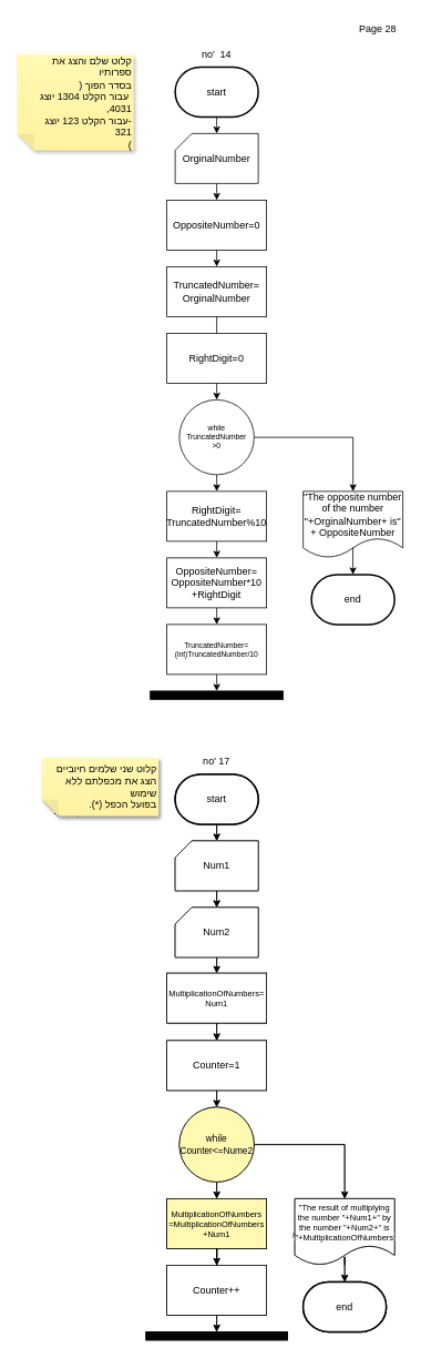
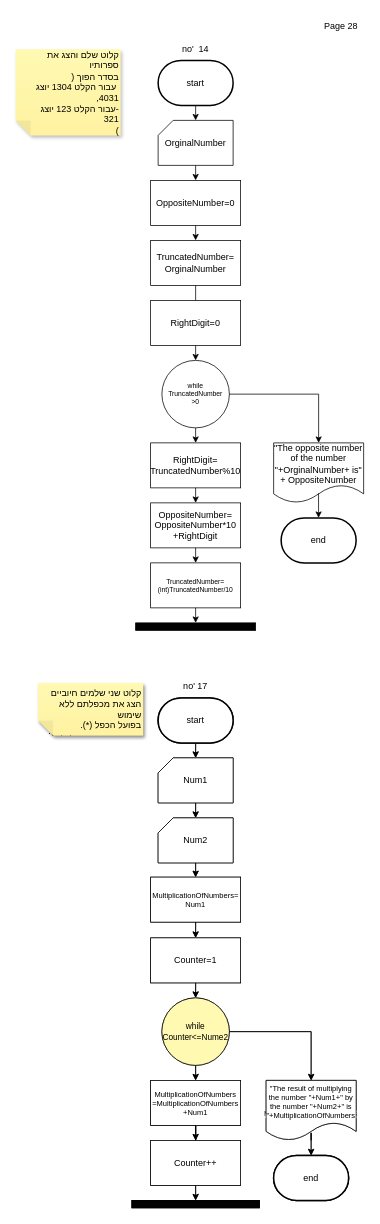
  <mxCell id="0" />
  <mxCell id="1" parent="0" />
  <mxCell id="2" value="Page 28" style="text;html=1;align=center;verticalAlign=middle;whiteSpace=wrap;rounded=0;" parent="1" vertex="1"><mxGeometry x="424" y="20" width="60" height="30" as="geometry" /></mxCell>
  <mxCell id="3" value="no'&amp;nbsp; 14" style="text;html=1;align=center;verticalAlign=middle;whiteSpace=wrap;rounded=0;" parent="1" vertex="1"><mxGeometry x="230" y="50" width="60" height="30" as="geometry" /></mxCell>
  <mxCell id="4" value="start" style="strokeWidth=2;html=1;shape=mxgraph.flowchart.terminator;whiteSpace=wrap;" parent="1" vertex="1"><mxGeometry x="210" y="80" width="100" height="60" as="geometry" /></mxCell>
  <mxCell id="5" value="&lt;blockquote style=&quot;margin: 0 0 0 40px; border: none; padding: 0px;&quot;&gt;&lt;/blockquote&gt;&lt;div&gt;&amp;nbsp;קלוט שלם והצג את ספרותיו&lt;/div&gt;) בסדר הפוך&lt;div&gt;&amp;nbsp;עבור הקלט 1304 יוצג&amp;nbsp;&lt;/div&gt;,4031&lt;div&gt;&amp;nbsp;&amp;nbsp;עבור הקלט 123 יוצג-&lt;/div&gt;321&lt;div&gt;&amp;nbsp;(&lt;/div&gt;" style="shape=note;whiteSpace=wrap;html=1;backgroundOutline=1;fontColor=#000000;darkOpacity=0.05;fillColor=#FFF9B2;strokeColor=none;fillStyle=solid;direction=west;gradientDirection=north;gradientColor=#FFF2A1;shadow=1;size=20;pointerEvents=1;align=right;" parent="1" vertex="1"><mxGeometry x="20" y="65" width="140" height="115" as="geometry" /></mxCell>
  <mxCell id="6" value="" style="verticalLabelPosition=bottom;verticalAlign=top;html=1;shape=card;whiteSpace=wrap;size=20;arcSize=12;" parent="1" vertex="1"><mxGeometry x="210" y="160" width="100" height="60" as="geometry" /></mxCell>
  <mxCell id="7" value="OrginalNumber" style="text;html=1;align=center;verticalAlign=middle;whiteSpace=wrap;rounded=0;" parent="1" vertex="1"><mxGeometry x="230" y="175" width="60" height="30" as="geometry" /></mxCell>
  <mxCell id="8" value="" style="endArrow=classic;html=1;rounded=0;" parent="1" source="4" target="6" edge="1"><mxGeometry width="50" height="50" relative="1" as="geometry"><mxPoint x="30" y="150" as="sourcePoint" /><mxPoint x="80" y="100" as="targetPoint" /></mxGeometry></mxCell>
  <mxCell id="9" value="&lt;font style=&quot;font-size: 9px;&quot;&gt;while TruncatedNumber&lt;br style=&quot;font-size: 9px;&quot;&gt;&amp;gt;0&lt;/font&gt;" style="ellipse;whiteSpace=wrap;html=1;aspect=fixed;fontSize=9;" parent="1" vertex="1"><mxGeometry x="215" y="480" width="90" height="90" as="geometry" /></mxCell>
  <mxCell id="10" value="OppositeNumber=0" style="rounded=0;whiteSpace=wrap;html=1;" parent="1" vertex="1"><mxGeometry x="200" y="240" width="120" height="60" as="geometry" /></mxCell>
  <mxCell id="11" value="TruncatedNumber=&lt;br&gt;OrginalNumber" style="rounded=0;whiteSpace=wrap;html=1;" parent="1" vertex="1"><mxGeometry x="200" y="320" width="120" height="60" as="geometry" /></mxCell>
  <mxCell id="12" value="" style="endArrow=classic;html=1;rounded=0;" parent="1" source="6" target="10" edge="1"><mxGeometry width="50" height="50" relative="1" as="geometry"><mxPoint x="350" y="320" as="sourcePoint" /><mxPoint x="400" y="270" as="targetPoint" /></mxGeometry></mxCell>
  <mxCell id="13" value="" style="endArrow=classic;html=1;rounded=0;" parent="1" source="10" target="11" edge="1"><mxGeometry width="50" height="50" relative="1" as="geometry"><mxPoint x="350" y="320" as="sourcePoint" /><mxPoint x="400" y="270" as="targetPoint" /></mxGeometry></mxCell>
  <mxCell id="14" value="TruncatedNumber=(int)TruncatedNumber/10" style="whiteSpace=wrap;html=1;fontSize=9;" parent="1" vertex="1"><mxGeometry x="200" y="750" width="120" height="60" as="geometry" /></mxCell>
  <mxCell id="15" value="OppositeNumber=&lt;br&gt;OppositeNumber*10&lt;br&gt;+RightDigit" style="rounded=0;whiteSpace=wrap;html=1;" parent="1" vertex="1"><mxGeometry x="200" y="670" width="120" height="60" as="geometry" /></mxCell>
  <mxCell id="16" value="RightDigit=0" style="rounded=0;whiteSpace=wrap;html=1;" parent="1" vertex="1"><mxGeometry x="200" y="400" width="120" height="60" as="geometry" /></mxCell>
  <mxCell id="17" value="RightDigit=&lt;br&gt;TruncatedNumber%10" style="rounded=0;whiteSpace=wrap;html=1;" parent="1" vertex="1"><mxGeometry x="200" y="590" width="120" height="60" as="geometry" /></mxCell>
  <mxCell id="18" value="" style="rounded=0;whiteSpace=wrap;html=1;fillColor=#000000;" parent="1" vertex="1"><mxGeometry x="180" y="830" width="160" height="10" as="geometry" /></mxCell>
  <mxCell id="19" value="" style="endArrow=none;html=1;rounded=0;" parent="1" source="11" target="16" edge="1"><mxGeometry width="50" height="50" relative="1" as="geometry"><mxPoint x="350" y="420" as="sourcePoint" /><mxPoint x="400" y="370" as="targetPoint" /></mxGeometry></mxCell>
  <mxCell id="20" value="" style="endArrow=classic;html=1;rounded=0;" parent="1" source="16" target="9" edge="1"><mxGeometry width="50" height="50" relative="1" as="geometry"><mxPoint x="350" y="420" as="sourcePoint" /><mxPoint x="400" y="370" as="targetPoint" /></mxGeometry></mxCell>
  <mxCell id="21" value="" style="endArrow=classic;html=1;rounded=0;" parent="1" source="9" target="17" edge="1"><mxGeometry width="50" height="50" relative="1" as="geometry"><mxPoint x="350" y="620" as="sourcePoint" /><mxPoint x="400" y="570" as="targetPoint" /></mxGeometry></mxCell>
  <mxCell id="22" value="" style="endArrow=classic;html=1;rounded=0;" parent="1" source="17" target="15" edge="1"><mxGeometry width="50" height="50" relative="1" as="geometry"><mxPoint x="350" y="620" as="sourcePoint" /><mxPoint x="400" y="570" as="targetPoint" /></mxGeometry></mxCell>
  <mxCell id="23" value="" style="endArrow=classic;html=1;rounded=0;" parent="1" source="15" target="14" edge="1"><mxGeometry width="50" height="50" relative="1" as="geometry"><mxPoint x="350" y="620" as="sourcePoint" /><mxPoint x="400" y="570" as="targetPoint" /></mxGeometry></mxCell>
  <mxCell id="24" value="" style="endArrow=classic;html=1;rounded=0;" parent="1" source="14" target="18" edge="1"><mxGeometry width="50" height="50" relative="1" as="geometry"><mxPoint x="350" y="780" as="sourcePoint" /><mxPoint x="280" y="840" as="targetPoint" /></mxGeometry></mxCell>
  <mxCell id="25" value="&quot;The opposite number of the number &quot;+OrginalNumber+ is&quot; + OppositeNumber" style="shape=document;whiteSpace=wrap;html=1;boundedLbl=1;" parent="1" vertex="1"><mxGeometry x="364" y="590" width="120" height="80" as="geometry" /></mxCell>
  <mxCell id="26" value="" style="endArrow=classic;html=1;rounded=0;" parent="1" source="9" target="25" edge="1"><mxGeometry width="50" height="50" relative="1" as="geometry"><mxPoint x="350" y="520" as="sourcePoint" /><mxPoint x="400" y="470" as="targetPoint" /><Array as="points"><mxPoint x="424" y="525" /></Array></mxGeometry></mxCell>
  <mxCell id="27" value="end" style="strokeWidth=2;html=1;shape=mxgraph.flowchart.terminator;whiteSpace=wrap;" parent="1" vertex="1"><mxGeometry x="374" y="690" width="100" height="60" as="geometry" /></mxCell>
  <mxCell id="28" value="" style="endArrow=classic;html=1;rounded=0;exitX=0.499;exitY=0.84;exitDx=0;exitDy=0;exitPerimeter=0;" parent="1" source="25" target="27" edge="1"><mxGeometry width="50" height="50" relative="1" as="geometry"><mxPoint x="350" y="680" as="sourcePoint" /><mxPoint x="400" y="630" as="targetPoint" /></mxGeometry></mxCell>
  <mxCell id="29" value="no' 17" style="text;html=1;align=center;verticalAlign=middle;whiteSpace=wrap;rounded=0;" parent="1" vertex="1"><mxGeometry x="230" y="900" width="60" height="30" as="geometry" /></mxCell>
  <mxCell id="30" value="start" style="strokeWidth=2;html=1;shape=mxgraph.flowchart.terminator;whiteSpace=wrap;" parent="1" vertex="1"><mxGeometry x="210" y="930" width="100" height="60" as="geometry" /></mxCell>
  <mxCell id="31" value="&amp;nbsp;קלוט שני שלמים חיוביים.&amp;nbsp; הצג&lt;br&gt;את הראשון בחזקת השני ללא&lt;br&gt;&amp;nbsp;.(**)שימוש בפועל החזקה" style="shape=note;whiteSpace=wrap;html=1;backgroundOutline=1;fontColor=#000000;darkOpacity=0.05;fillColor=#FFF9B2;strokeColor=none;fillStyle=solid;direction=west;gradientDirection=north;gradientColor=#FFF2A1;shadow=1;size=20;pointerEvents=1;align=right;" parent="1" vertex="1"><mxGeometry x="50" y="910" width="140" height="70" as="geometry" /></mxCell>
  <mxCell id="32" value="" style="verticalLabelPosition=bottom;verticalAlign=top;html=1;shape=card;whiteSpace=wrap;size=20;arcSize=12;" parent="1" vertex="1"><mxGeometry x="210" y="1010" width="100" height="60" as="geometry" /></mxCell>
  <mxCell id="33" value="Num1" style="text;html=1;align=center;verticalAlign=middle;whiteSpace=wrap;rounded=0;" parent="1" vertex="1"><mxGeometry x="230" y="1025" width="60" height="30" as="geometry" /></mxCell>
  <mxCell id="34" value="" style="verticalLabelPosition=bottom;verticalAlign=top;html=1;shape=card;whiteSpace=wrap;size=20;arcSize=12;" parent="1" vertex="1"><mxGeometry x="210" y="1090" width="100" height="60" as="geometry" /></mxCell>
  <mxCell id="35" value="Num2" style="text;html=1;align=center;verticalAlign=middle;whiteSpace=wrap;rounded=0;" parent="1" vertex="1"><mxGeometry x="230" y="1105" width="60" height="30" as="geometry" /></mxCell>
  <mxCell id="36" value="MultiplicationOfNumbers=&lt;br&gt;Num1" style="rounded=0;whiteSpace=wrap;html=1;fontSize=10;" parent="1" vertex="1"><mxGeometry x="200" y="1169" width="120" height="60" as="geometry" /></mxCell>
  <mxCell id="37" value="while Counter&amp;lt;Nume2" style="ellipse;whiteSpace=wrap;html=1;aspect=fixed;fontSize=11;" parent="1" vertex="1"><mxGeometry x="215" y="1330" width="90" height="90" as="geometry" /></mxCell>
  <mxCell id="38" value="Counter=1" style="rounded=0;whiteSpace=wrap;html=1;" parent="1" vertex="1"><mxGeometry x="200" y="1250" width="120" height="60" as="geometry" /></mxCell>
  <mxCell id="39" value="MultiplicationOfNumbers&lt;br style=&quot;font-size: 10px;&quot;&gt;=MultiplicationOfNumbers&lt;br style=&quot;font-size: 10px;&quot;&gt;*Num1" style="rounded=0;whiteSpace=wrap;html=1;fontSize=10;" parent="1" vertex="1"><mxGeometry x="200" y="1440" width="120" height="60" as="geometry" /></mxCell>
  <mxCell id="40" value="Counter++" style="rounded=0;whiteSpace=wrap;html=1;" parent="1" vertex="1"><mxGeometry x="200" y="1520" width="120" height="60" as="geometry" /></mxCell>
  <mxCell id="41" value="" style="rounded=0;whiteSpace=wrap;html=1;fillColor=#030303;" parent="1" vertex="1"><mxGeometry x="175" y="1600" width="170" height="10" as="geometry" /></mxCell>
  <mxCell id="42" value="&lt;div style=&quot;font-family: Consolas, &amp;quot;Courier New&amp;quot;, monospace; line-height: 100%; font-size: 9px;&quot;&gt;&lt;div style=&quot;line-height: 100%;&quot;&gt;&lt;span style=&quot;background-color: rgb(255, 255, 255);&quot;&gt;&quot;The result of rasing the number &quot;+&lt;/span&gt;&lt;span style=&quot;background-color: rgb(255, 255, 255);&quot;&gt;Num1+&lt;/span&gt;&lt;span style=&quot;background-color: rgb(255, 255, 255);&quot;&gt;&quot; to the power of &quot; +&lt;/span&gt;&lt;span style=&quot;background-color: rgb(255, 255, 255);&quot;&gt;Num2+&lt;/span&gt;&lt;span style=&quot;background-color: rgb(255, 255, 255);&quot;&gt;&quot; is &quot;+&lt;/span&gt;&lt;span style=&quot;background-color: rgb(255, 255, 255);&quot;&gt;&amp;nbsp; MultiplicationOfNumbers&lt;/span&gt;&lt;/div&gt;&lt;/div&gt;" style="shape=document;whiteSpace=wrap;html=1;boundedLbl=1;fontSize=10;" parent="1" vertex="1"><mxGeometry x="354" y="1440" width="120" height="80" as="geometry" /></mxCell>
  <mxCell id="43" value="end" style="strokeWidth=2;html=1;shape=mxgraph.flowchart.terminator;whiteSpace=wrap;" parent="1" vertex="1"><mxGeometry x="364" y="1540" width="100" height="60" as="geometry" /></mxCell>
  <mxCell id="44" value="" style="endArrow=classic;html=1;rounded=0;" parent="1" source="30" target="32" edge="1"><mxGeometry width="50" height="50" relative="1" as="geometry"><mxPoint x="170" y="1150" as="sourcePoint" /><mxPoint x="220" y="1100" as="targetPoint" /></mxGeometry></mxCell>
  <mxCell id="45" value="" style="endArrow=classic;html=1;rounded=0;" parent="1" source="32" target="34" edge="1"><mxGeometry width="50" height="50" relative="1" as="geometry"><mxPoint x="170" y="1150" as="sourcePoint" /><mxPoint x="220" y="1100" as="targetPoint" /></mxGeometry></mxCell>
  <mxCell id="46" value="" style="endArrow=classic;html=1;rounded=0;" parent="1" source="34" target="36" edge="1"><mxGeometry width="50" height="50" relative="1" as="geometry"><mxPoint x="170" y="1280" as="sourcePoint" /><mxPoint x="220" y="1230" as="targetPoint" /></mxGeometry></mxCell>
  <mxCell id="47" value="" style="endArrow=classic;html=1;rounded=0;" parent="1" source="36" target="38" edge="1"><mxGeometry width="50" height="50" relative="1" as="geometry"><mxPoint x="170" y="1280" as="sourcePoint" /><mxPoint x="220" y="1230" as="targetPoint" /></mxGeometry></mxCell>
  <mxCell id="48" value="" style="endArrow=classic;html=1;rounded=0;" parent="1" source="38" target="37" edge="1"><mxGeometry width="50" height="50" relative="1" as="geometry"><mxPoint x="170" y="1410" as="sourcePoint" /><mxPoint x="220" y="1360" as="targetPoint" /></mxGeometry></mxCell>
  <mxCell id="49" style="edgeStyle=orthogonalEdgeStyle;rounded=0;orthogonalLoop=1;jettySize=auto;html=1;" parent="1" source="39" target="40" edge="1"><mxGeometry relative="1" as="geometry" /></mxCell>
  <mxCell id="50" value="" style="endArrow=classic;html=1;rounded=0;" parent="1" source="37" target="39" edge="1"><mxGeometry width="50" height="50" relative="1" as="geometry"><mxPoint x="170" y="1410" as="sourcePoint" /><mxPoint x="220" y="1360" as="targetPoint" /></mxGeometry></mxCell>
  <mxCell id="51" value="" style="endArrow=classic;html=1;rounded=0;" parent="1" source="40" target="41" edge="1"><mxGeometry width="50" height="50" relative="1" as="geometry"><mxPoint x="170" y="1610" as="sourcePoint" /><mxPoint x="220" y="1560" as="targetPoint" /></mxGeometry></mxCell>
  <mxCell id="52" value="" style="endArrow=classic;html=1;rounded=0;exitX=1;exitY=0.5;exitDx=0;exitDy=0;" parent="1" source="37" target="42" edge="1"><mxGeometry width="50" height="50" relative="1" as="geometry"><mxPoint x="170" y="1450" as="sourcePoint" /><mxPoint x="220" y="1400" as="targetPoint" /><Array as="points"><mxPoint x="414" y="1375" /></Array></mxGeometry></mxCell>
  <mxCell id="53" value="" style="endArrow=classic;html=1;rounded=0;" parent="1" source="42" target="43" edge="1"><mxGeometry width="50" height="50" relative="1" as="geometry"><mxPoint x="170" y="1580" as="sourcePoint" /><mxPoint x="220" y="1530" as="targetPoint" /><Array as="points"><mxPoint x="414" y="1510" /></Array></mxGeometry></mxCell>
  <mxCell id="54" value="start" style="strokeWidth=2;html=1;shape=mxgraph.flowchart.terminator;whiteSpace=wrap;" parent="1" vertex="1"><mxGeometry x="210" y="930" width="100" height="60" as="geometry" /></mxCell>
  <mxCell id="55" value="&amp;nbsp;קלוט שני שלמים חיוביים&lt;br&gt;הצג את מכפלתם ללא שימוש&lt;br&gt;&amp;nbsp;.(*)&amp;nbsp;בפועל הכפל" style="shape=note;whiteSpace=wrap;html=1;backgroundOutline=1;fontColor=#000000;darkOpacity=0.05;fillColor=#FFF9B2;strokeColor=none;fillStyle=solid;direction=west;gradientDirection=north;gradientColor=#FFF2A1;shadow=1;size=20;pointerEvents=1;align=right;" parent="1" vertex="1"><mxGeometry x="50" y="910" width="140" height="70" as="geometry" /></mxCell>
  <mxCell id="56" value="" style="verticalLabelPosition=bottom;verticalAlign=top;html=1;shape=card;whiteSpace=wrap;size=20;arcSize=12;" parent="1" vertex="1"><mxGeometry x="210" y="1010" width="100" height="60" as="geometry" /></mxCell>
  <mxCell id="57" value="Num1" style="text;html=1;align=center;verticalAlign=middle;whiteSpace=wrap;rounded=0;" parent="1" vertex="1"><mxGeometry x="230" y="1025" width="60" height="30" as="geometry" /></mxCell>
  <mxCell id="58" value="" style="verticalLabelPosition=bottom;verticalAlign=top;html=1;shape=card;whiteSpace=wrap;size=20;arcSize=12;" parent="1" vertex="1"><mxGeometry x="210" y="1090" width="100" height="60" as="geometry" /></mxCell>
  <mxCell id="59" value="Num2" style="text;html=1;align=center;verticalAlign=middle;whiteSpace=wrap;rounded=0;" parent="1" vertex="1"><mxGeometry x="230" y="1105" width="60" height="30" as="geometry" /></mxCell>
  <mxCell id="60" value="MultiplicationOfNumbers=&lt;br&gt;Num1" style="rounded=0;whiteSpace=wrap;html=1;fontSize=10;" parent="1" vertex="1"><mxGeometry x="200" y="1169" width="120" height="60" as="geometry" /></mxCell>
  <mxCell id="61" value="while Counter&amp;lt;=Nume2" style="ellipse;whiteSpace=wrap;html=1;aspect=fixed;fontSize=11;fillColor=#fff9b2;" parent="1" vertex="1"><mxGeometry x="215" y="1330" width="90" height="90" as="geometry" /></mxCell>
  <mxCell id="62" value="Counter=1" style="rounded=0;whiteSpace=wrap;html=1;" parent="1" vertex="1"><mxGeometry x="200" y="1250" width="120" height="60" as="geometry" /></mxCell>
- <mxCell id="63" value="MultiplicationOfNumbers&lt;br style=&quot;font-size: 10px;&quot;&gt;=MultiplicationOfNumbers&lt;br style=&quot;font-size: 10px;&quot;&gt;+Num1" style="rounded=0;whiteSpace=wrap;html=1;fontSize=10;fillColor=#fff9b2;" parent="1" vertex="1"><mxGeometry x="200" y="1440" width="120" height="60" as="geometry" /></mxCell>
+ <mxCell id="63" value="MultiplicationOfNumbers&lt;br style=&quot;font-size: 10px;&quot;&gt;=MultiplicationOfNumbers&lt;br style=&quot;font-size: 10px;&quot;&gt;+Num1" style="rounded=0;whiteSpace=wrap;html=1;fontSize=10;" parent="1" vertex="1"><mxGeometry x="200" y="1440" width="120" height="60" as="geometry" /></mxCell>
  <mxCell id="64" value="Counter++" style="rounded=0;whiteSpace=wrap;html=1;" parent="1" vertex="1"><mxGeometry x="200" y="1520" width="120" height="60" as="geometry" /></mxCell>
  <mxCell id="65" value="" style="rounded=0;whiteSpace=wrap;html=1;fillColor=#030303;" parent="1" vertex="1"><mxGeometry x="175" y="1600" width="170" height="10" as="geometry" /></mxCell>
  <mxCell id="66" value="&quot;The result of multiplying the number &quot;+Num1+&quot; by the number &quot;+Num2+&quot; is &quot;+MultiplicationOfNumbers" style="shape=document;whiteSpace=wrap;html=1;boundedLbl=1;fontSize=10;" parent="1" vertex="1"><mxGeometry x="354" y="1440" width="120" height="80" as="geometry" /></mxCell>
  <mxCell id="67" value="end" style="strokeWidth=2;html=1;shape=mxgraph.flowchart.terminator;whiteSpace=wrap;" parent="1" vertex="1"><mxGeometry x="364" y="1540" width="100" height="60" as="geometry" /></mxCell>
  <mxCell id="68" value="" style="endArrow=classic;html=1;rounded=0;" parent="1" source="54" target="56" edge="1"><mxGeometry width="50" height="50" relative="1" as="geometry"><mxPoint x="170" y="1150" as="sourcePoint" /><mxPoint x="220" y="1100" as="targetPoint" /></mxGeometry></mxCell>
  <mxCell id="69" value="" style="endArrow=classic;html=1;rounded=0;" parent="1" source="56" target="58" edge="1"><mxGeometry width="50" height="50" relative="1" as="geometry"><mxPoint x="170" y="1150" as="sourcePoint" /><mxPoint x="220" y="1100" as="targetPoint" /></mxGeometry></mxCell>
  <mxCell id="70" value="" style="endArrow=classic;html=1;rounded=0;" parent="1" source="58" target="60" edge="1"><mxGeometry width="50" height="50" relative="1" as="geometry"><mxPoint x="170" y="1280" as="sourcePoint" /><mxPoint x="220" y="1230" as="targetPoint" /></mxGeometry></mxCell>
  <mxCell id="71" value="" style="endArrow=classic;html=1;rounded=0;" parent="1" source="60" target="62" edge="1"><mxGeometry width="50" height="50" relative="1" as="geometry"><mxPoint x="170" y="1280" as="sourcePoint" /><mxPoint x="220" y="1230" as="targetPoint" /></mxGeometry></mxCell>
  <mxCell id="72" value="" style="endArrow=classic;html=1;rounded=0;" parent="1" source="62" target="61" edge="1"><mxGeometry width="50" height="50" relative="1" as="geometry"><mxPoint x="170" y="1410" as="sourcePoint" /><mxPoint x="220" y="1360" as="targetPoint" /></mxGeometry></mxCell>
  <mxCell id="73" style="edgeStyle=orthogonalEdgeStyle;rounded=0;orthogonalLoop=1;jettySize=auto;html=1;" parent="1" source="63" target="64" edge="1"><mxGeometry relative="1" as="geometry" /></mxCell>
  <mxCell id="74" value="" style="endArrow=classic;html=1;rounded=0;" parent="1" source="61" target="63" edge="1"><mxGeometry width="50" height="50" relative="1" as="geometry"><mxPoint x="170" y="1410" as="sourcePoint" /><mxPoint x="220" y="1360" as="targetPoint" /></mxGeometry></mxCell>
  <mxCell id="75" value="" style="endArrow=classic;html=1;rounded=0;" parent="1" source="64" target="65" edge="1"><mxGeometry width="50" height="50" relative="1" as="geometry"><mxPoint x="170" y="1610" as="sourcePoint" /><mxPoint x="220" y="1560" as="targetPoint" /></mxGeometry></mxCell>
  <mxCell id="76" value="" style="endArrow=classic;html=1;rounded=0;exitX=1;exitY=0.5;exitDx=0;exitDy=0;" parent="1" source="61" target="66" edge="1"><mxGeometry width="50" height="50" relative="1" as="geometry"><mxPoint x="170" y="1450" as="sourcePoint" /><mxPoint x="220" y="1400" as="targetPoint" /><Array as="points"><mxPoint x="414" y="1375" /></Array></mxGeometry></mxCell>
  <mxCell id="77" value="" style="endArrow=classic;html=1;rounded=0;" parent="1" source="66" target="67" edge="1"><mxGeometry width="50" height="50" relative="1" as="geometry"><mxPoint x="170" y="1580" as="sourcePoint" /><mxPoint x="220" y="1530" as="targetPoint" /><Array as="points"><mxPoint x="414" y="1510" /></Array></mxGeometry></mxCell>
